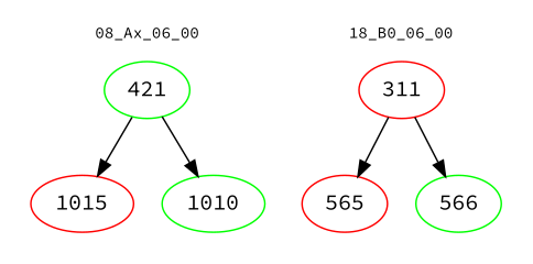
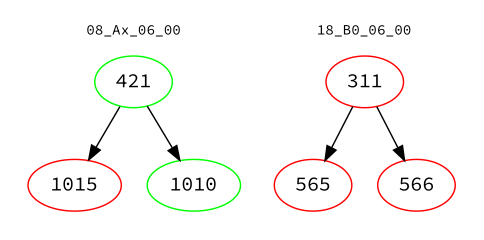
  digraph {
    fontname="Source Code Pro"
    node [color=red fontname="Source Code Pro"]
    edge [color=black fontname="Source Code Pro"]
    n1 [color=green label=421]
    n2 [label=1015]
    n3 [color=green label=1010]
    n4 [label=311]
    n5 [label=565]
-   n6 [color=green label=566]
+   n6 [label=566]
    subgraph cluster_1 {
      color=white
      fontsize=10
      label="08_Ax_06_00"
      n1
      n2
      n3
    }
    subgraph cluster_2 {
      color=white
      fontsize=10
      label="18_B0_06_00"
      n4
      n5
      n6
    }
    n1 -> n2
    n1 -> n3
    n4 -> n5
    n4 -> n6
  }
